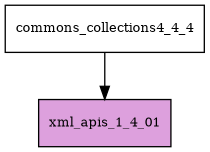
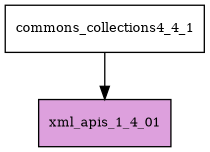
  digraph {
    node [fontsize=10.0 shape=box style=filled]
-   commons_collections4_4_1 [fillcolor=white label=commons_collections4_4_4]
+   commons_collections4_4_1 [fillcolor=white]
    xml_apis_1_4_01 [fillcolor=plum]
    commons_collections4_4_1 -> xml_apis_1_4_01 [arrowhead=normal]
  }
